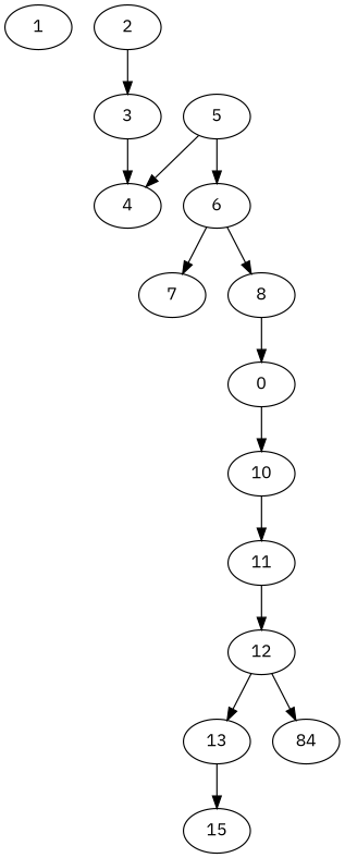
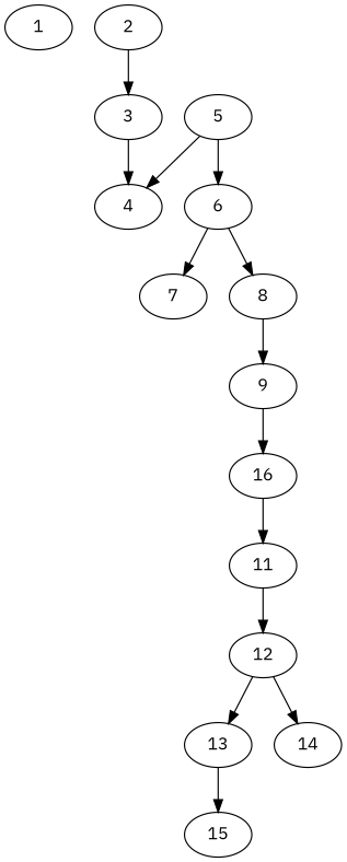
  digraph {
    fontname="IBM Plex Sans"
    node [alpha=0.18 fontname="IBM Plex Sans"]
    edge [fontname="IBM Plex Sans"]
    1 [alpha=0.13 expect_size=42933248]
    2 [alpha=0.15 expect_size=26787840]
    3 [alpha=0.10 expect_size=31568896]
    4 [alpha=0.12 expect_size=44066816]
    5 [expect_size=33242112]
    6 [expect_size=31885312]
    7 [alpha=0.05 expect_size=50779136]
    8 [alpha=0.06 expect_size=19600384]
-   9 [alpha=0.09 expect_size=6456320 label=0]
-   10 [alpha=0.09 expect_size=15007744]
+   9 [alpha=0.09 expect_size=6456320]
+   10 [alpha=0.09 expect_size=15007744 label=16]
    11 [expect_size=31823872]
    12 [alpha=0.06 expect_size=14765056]
    13 [alpha=0.09 expect_size=51321856]
-   14 [alpha=0.15 expect_size=27533312 label=84]
+   14 [alpha=0.15 expect_size=27533312]
    15 [alpha=0.10 expect_size=9098240]
    2 -> 3
    3 -> 4
    5 -> 4
    5 -> 6
    6 -> 7
    6 -> 8
    8 -> 9
    9 -> 10
    10 -> 11
    11 -> 12
    12 -> 13
    12 -> 14
    13 -> 15
  }
